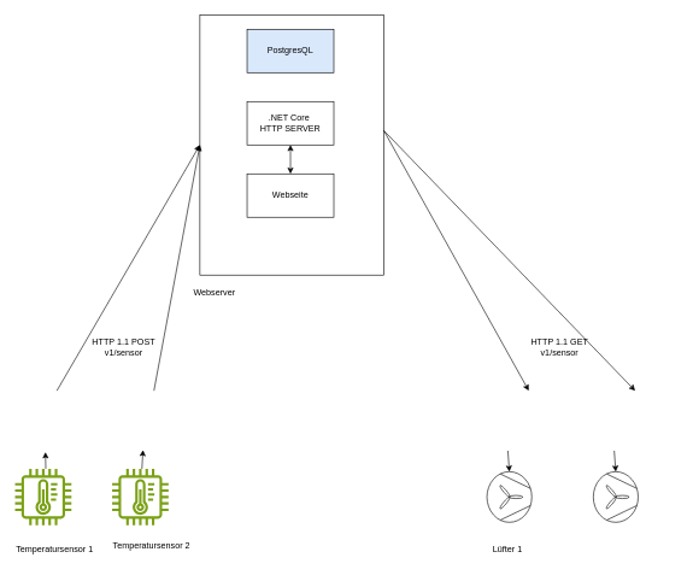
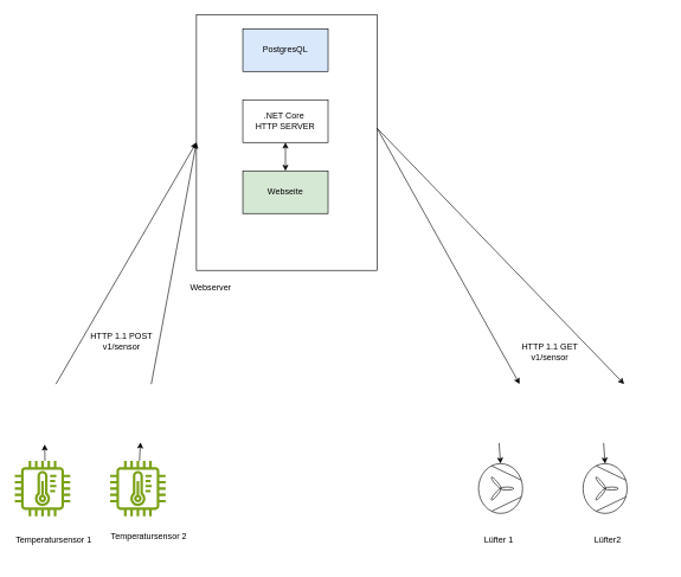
  <mxCell id="0" />
  <mxCell id="1" parent="0" />
  <mxCell id="2" value="" style="shape=image;imageAspect=0;aspect=fixed;verticalLabelPosition=bottom;verticalAlign=top;image=https://m.media-amazon.com/images/I/715lLPSw2GL._AC_UF894,1000_QL80_.jpg;" vertex="1" parent="1"><mxGeometry x="20" y="540" width="115.71" height="83" as="geometry" /></mxCell>
  <mxCell id="3" value="" style="shape=image;imageAspect=0;aspect=fixed;verticalLabelPosition=bottom;verticalAlign=top;image=https://m.media-amazon.com/images/I/715lLPSw2GL._AC_UF894,1000_QL80_.jpg;" vertex="1" parent="1"><mxGeometry x="154.29" y="540" width="115.71" height="83" as="geometry" /></mxCell>
  <mxCell id="4" value="Temperatursensor 1" style="text;html=1;strokeColor=none;fillColor=none;align=center;verticalAlign=middle;whiteSpace=wrap;rounded=0;" vertex="1" parent="1"><mxGeometry x="20" y="730" width="110" height="60" as="geometry" /></mxCell>
  <mxCell id="5" value="Temperatursensor 2" style="text;html=1;strokeColor=none;fillColor=none;align=center;verticalAlign=middle;whiteSpace=wrap;rounded=0;" vertex="1" parent="1"><mxGeometry x="154.29" y="730" width="110" height="50" as="geometry" /></mxCell>
  <mxCell id="6" value="" style="rounded=0;whiteSpace=wrap;html=1;" vertex="1" parent="1"><mxGeometry x="275.71" y="20" width="254.29" height="360" as="geometry" /></mxCell>
  <mxCell id="7" value="PostgresQL" style="rounded=0;whiteSpace=wrap;html=1;fillColor=#dae8fc;" vertex="1" parent="1"><mxGeometry x="341" y="40" width="120" height="60" as="geometry" /></mxCell>
  <mxCell id="8" value="&lt;div&gt;.NET Core&amp;nbsp;&lt;/div&gt;&lt;div&gt;HTTP SERVER&lt;/div&gt;" style="rounded=0;whiteSpace=wrap;html=1;" vertex="1" parent="1"><mxGeometry x="341" y="140" width="120" height="60" as="geometry" /></mxCell>
  <mxCell id="9" value="&lt;div&gt;Webserver&lt;/div&gt;" style="text;html=1;strokeColor=none;fillColor=none;align=center;verticalAlign=middle;whiteSpace=wrap;rounded=0;" vertex="1" parent="1"><mxGeometry x="265.71" y="390" width="60" height="30" as="geometry" /></mxCell>
- <mxCell id="10" value="Webseite" style="rounded=0;whiteSpace=wrap;html=1;" vertex="1" parent="1"><mxGeometry x="341" y="240" width="120" height="60" as="geometry" /></mxCell>
+ <mxCell id="10" value="Webseite" style="rounded=0;whiteSpace=wrap;html=1;fillColor=#d5e8d4;" vertex="1" parent="1"><mxGeometry x="341" y="240" width="120" height="60" as="geometry" /></mxCell>
  <mxCell id="11" value="" style="endArrow=classic;startArrow=classic;html=1;rounded=0;entryX=0.5;entryY=1;entryDx=0;entryDy=0;" edge="1" parent="1" target="8"><mxGeometry width="50" height="50" relative="1" as="geometry"><mxPoint x="401" y="240" as="sourcePoint" /><mxPoint x="430" y="330" as="targetPoint" /></mxGeometry></mxCell>
  <mxCell id="12" value="" style="endArrow=classic;html=1;rounded=0;exitX=0.5;exitY=0;exitDx=0;exitDy=0;entryX=0;entryY=0.5;entryDx=0;entryDy=0;" edge="1" parent="1" source="2" target="6"><mxGeometry width="50" height="50" relative="1" as="geometry"><mxPoint x="380" y="410" as="sourcePoint" /><mxPoint x="430" y="360" as="targetPoint" /></mxGeometry></mxCell>
  <mxCell id="13" value="&lt;font style=&quot;font-size: 16px;&quot;&gt;&lt;br&gt;&lt;/font&gt;" style="edgeLabel;html=1;align=center;verticalAlign=middle;resizable=0;points=[];" vertex="1" connectable="0" parent="12"><mxGeometry x="-0.01" y="-3" relative="1" as="geometry"><mxPoint x="-1" as="offset" /></mxGeometry></mxCell>
  <mxCell id="14" value="&lt;div style=&quot;font-size: 12px;&quot;&gt;&lt;font style=&quot;font-size: 12px;&quot;&gt;HTTP 1.1 POST&lt;/font&gt;&lt;/div&gt;&lt;div style=&quot;font-size: 12px;&quot;&gt;&lt;font style=&quot;font-size: 12px;&quot;&gt;v1/sensor&lt;br&gt;&lt;/font&gt;&lt;/div&gt;" style="edgeLabel;html=1;align=center;verticalAlign=middle;resizable=0;points=[];" vertex="1" connectable="0" parent="12"><mxGeometry x="-0.014" y="-5" relative="1" as="geometry"><mxPoint x="-10" y="105" as="offset" /></mxGeometry></mxCell>
  <mxCell id="15" value="" style="endArrow=classic;html=1;rounded=0;exitX=0.5;exitY=0;exitDx=0;exitDy=0;entryX=0;entryY=0.5;entryDx=0;entryDy=0;" edge="1" parent="1" source="3" target="6"><mxGeometry width="50" height="50" relative="1" as="geometry"><mxPoint x="380" y="410" as="sourcePoint" /><mxPoint x="430" y="360" as="targetPoint" /></mxGeometry></mxCell>
  <mxCell id="16" value="" style="sketch=0;outlineConnect=0;fontColor=#232F3E;gradientColor=none;fillColor=#7AA116;strokeColor=none;dashed=0;verticalLabelPosition=bottom;verticalAlign=top;align=center;html=1;fontSize=12;fontStyle=0;aspect=fixed;pointerEvents=1;shape=mxgraph.aws4.iot_thing_temperature_sensor;" vertex="1" parent="1"><mxGeometry x="20" y="648" width="78" height="78" as="geometry" /></mxCell>
  <mxCell id="17" value="" style="sketch=0;outlineConnect=0;fontColor=#232F3E;gradientColor=none;fillColor=#7AA116;strokeColor=none;dashed=0;verticalLabelPosition=bottom;verticalAlign=top;align=center;html=1;fontSize=12;fontStyle=0;aspect=fixed;pointerEvents=1;shape=mxgraph.aws4.iot_thing_temperature_sensor;" vertex="1" parent="1"><mxGeometry x="154.29" y="648" width="78" height="78" as="geometry" /></mxCell>
  <mxCell id="18" value="" style="endArrow=classic;html=1;rounded=0;entryX=0.363;entryY=1.024;entryDx=0;entryDy=0;entryPerimeter=0;" edge="1" parent="1" target="2"><mxGeometry width="50" height="50" relative="1" as="geometry"><mxPoint x="62.49" y="648" as="sourcePoint" /><mxPoint x="69.855" y="623" as="targetPoint" /></mxGeometry></mxCell>
  <mxCell id="19" value="" style="endArrow=classic;html=1;rounded=0;entryX=0.369;entryY=0.988;entryDx=0;entryDy=0;entryPerimeter=0;" edge="1" parent="1" source="17" target="3"><mxGeometry width="50" height="50" relative="1" as="geometry"><mxPoint x="380" y="470" as="sourcePoint" /><mxPoint x="220" y="630" as="targetPoint" /></mxGeometry></mxCell>
  <mxCell id="20" value="" style="shape=image;imageAspect=0;aspect=fixed;verticalLabelPosition=bottom;verticalAlign=top;image=https://m.media-amazon.com/images/I/715lLPSw2GL._AC_UF894,1000_QL80_.jpg;" vertex="1" parent="1"><mxGeometry x="820" y="540" width="115.71" height="83" as="geometry" /></mxCell>
  <mxCell id="21" value="" style="shape=image;imageAspect=0;aspect=fixed;verticalLabelPosition=bottom;verticalAlign=top;image=https://m.media-amazon.com/images/I/715lLPSw2GL._AC_UF894,1000_QL80_.jpg;" vertex="1" parent="1"><mxGeometry x="672.85" y="540" width="115.71" height="83" as="geometry" /></mxCell>
  <mxCell id="22" value="" style="verticalLabelPosition=bottom;outlineConnect=0;align=center;dashed=0;html=1;verticalAlign=top;shape=mxgraph.pid.misc.fan;" vertex="1" parent="1"><mxGeometry x="820" y="652" width="62" height="70" as="geometry" /></mxCell>
  <mxCell id="23" value="" style="verticalLabelPosition=bottom;outlineConnect=0;align=center;dashed=0;html=1;verticalAlign=top;shape=mxgraph.pid.misc.fan;" vertex="1" parent="1"><mxGeometry x="672.85" y="652" width="62" height="70" as="geometry" /></mxCell>
  <mxCell id="24" value="&lt;div&gt;Lüfter 1&lt;/div&gt;" style="text;html=1;strokeColor=none;fillColor=none;align=center;verticalAlign=middle;whiteSpace=wrap;rounded=0;" vertex="1" parent="1"><mxGeometry x="672.85" y="730" width="57.15" height="60" as="geometry" /></mxCell>
+ <mxCell id="25" value="Lüfter2" style="text;html=1;strokeColor=none;fillColor=none;align=center;verticalAlign=middle;whiteSpace=wrap;rounded=0;" vertex="1" parent="1"><mxGeometry x="820" y="730" width="70" height="60" as="geometry" /></mxCell>
  <mxCell id="26" value="" style="endArrow=classic;html=1;rounded=0;entryX=0.5;entryY=0;entryDx=0;entryDy=0;entryPerimeter=0;exitX=0.25;exitY=1;exitDx=0;exitDy=0;" edge="1" parent="1" source="21" target="23"><mxGeometry width="50" height="50" relative="1" as="geometry"><mxPoint x="380" y="530" as="sourcePoint" /><mxPoint x="430" y="480" as="targetPoint" /></mxGeometry></mxCell>
  <mxCell id="27" value="" style="endArrow=classic;html=1;rounded=0;entryX=0.5;entryY=0;entryDx=0;entryDy=0;entryPerimeter=0;exitX=0.25;exitY=1;exitDx=0;exitDy=0;" edge="1" parent="1" source="20" target="22"><mxGeometry width="50" height="50" relative="1" as="geometry"><mxPoint x="380" y="530" as="sourcePoint" /><mxPoint x="430" y="480" as="targetPoint" /></mxGeometry></mxCell>
  <mxCell id="28" value="" style="endArrow=classic;html=1;rounded=0;entryX=0.5;entryY=0;entryDx=0;entryDy=0;exitX=1;exitY=0.444;exitDx=0;exitDy=0;exitPerimeter=0;" edge="1" parent="1" source="6" target="21"><mxGeometry width="50" height="50" relative="1" as="geometry"><mxPoint x="380" y="530" as="sourcePoint" /><mxPoint x="430" y="480" as="targetPoint" /></mxGeometry></mxCell>
  <mxCell id="29" value="" style="endArrow=classic;html=1;rounded=0;entryX=0.5;entryY=0;entryDx=0;entryDy=0;" edge="1" parent="1" target="20"><mxGeometry width="50" height="50" relative="1" as="geometry"><mxPoint x="530" y="180" as="sourcePoint" /><mxPoint x="430" y="360" as="targetPoint" /></mxGeometry></mxCell>
- <mxCell id="30" value="HTTP 1.1 GET v1/sensor" style="text;html=1;strokeColor=none;fillColor=none;align=center;verticalAlign=middle;whiteSpace=wrap;rounded=0;" vertex="1" parent="1"><mxGeometry x="730" y="465" width="87" height="30" as="geometry" /></mxCell>
+ <mxCell id="30" value="HTTP 1.1 GET v1/sensor" style="text;html=1;strokeColor=none;fillColor=none;align=center;verticalAlign=middle;whiteSpace=wrap;rounded=0;" vertex="1" parent="1"><mxGeometry x="730" y="480" width="87" height="30" as="geometry" /></mxCell>
